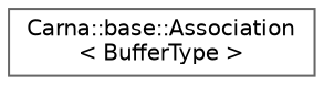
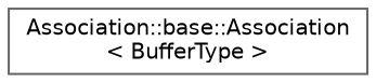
  digraph {
    rankdir=LR
-   n1 [color=grey40 fillcolor=white fontname=Helvetica fontsize=10 height=0.2 label="Carna::base::Association\l\< BufferType \>" shape=box style=filled width=0.4]
+   n1 [color=grey40 fillcolor=white fontname=Helvetica fontsize=10 height=0.2 label="Association::base::Association\l\< BufferType \>" shape=box style=filled width=0.4]
  }
